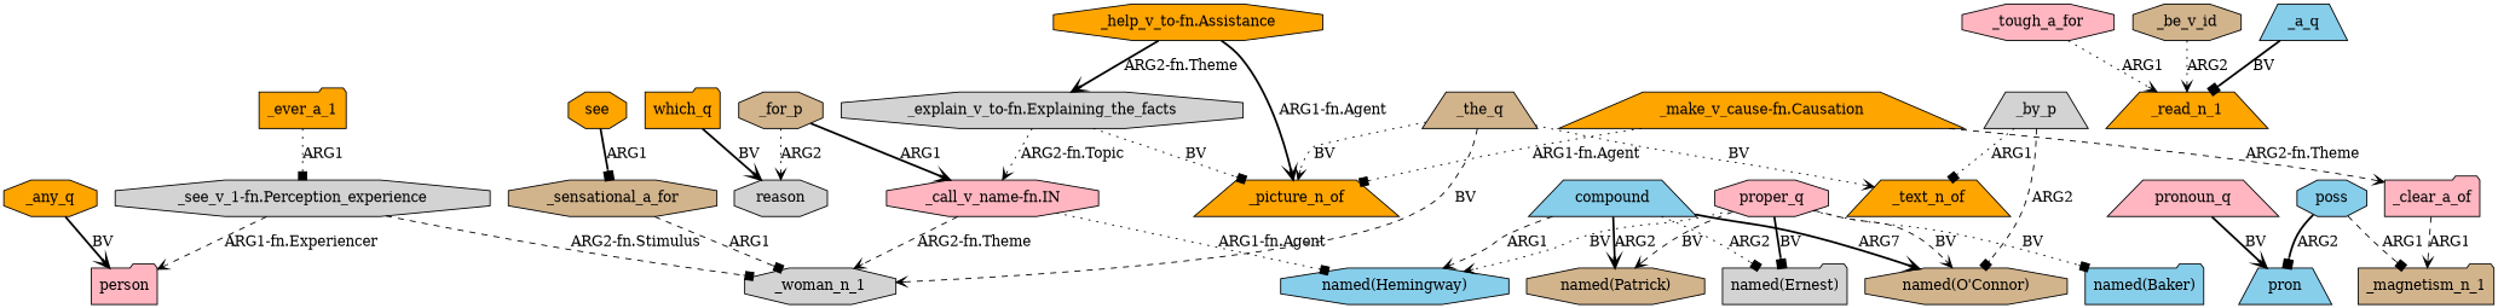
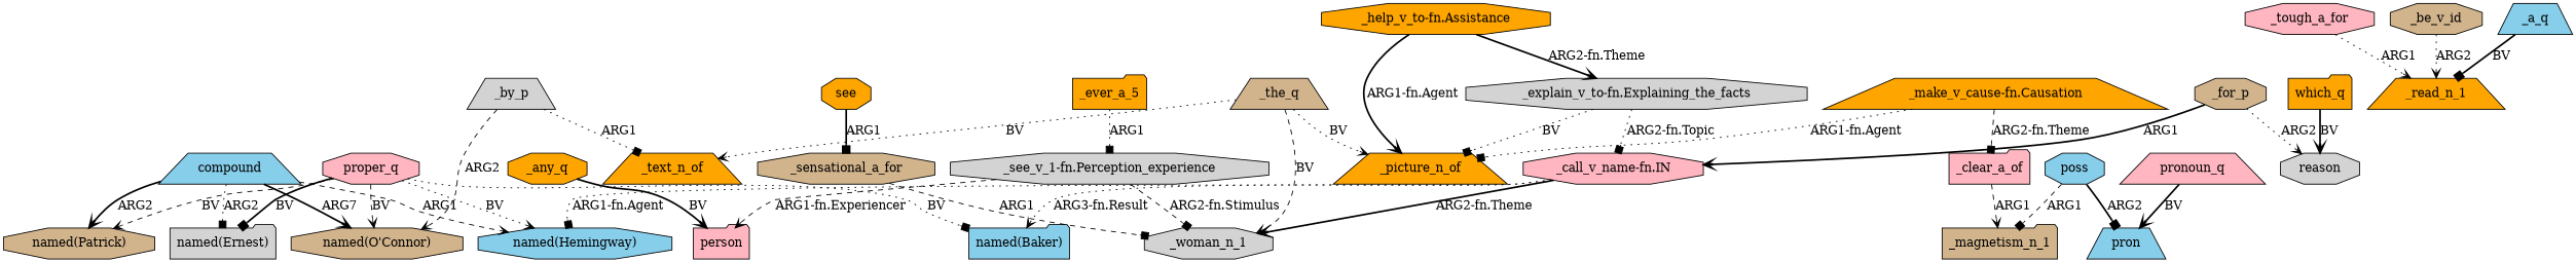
  digraph {
    node [fillcolor=orange shape=octagon style=filled]
    edge [arrowhead=vee style=dotted]
    compound [fillcolor=skyblue shape=trapezium]
    "named(Ernest)" [fillcolor=lightgrey shape=folder]
    "named(Hemingway)" [fillcolor=skyblue]
    "named(O'Connor)" [fillcolor=tan]
    "named(Patrick)" [fillcolor=tan]
    proper_q [fillcolor=lightpink]
    "named(Baker)" [fillcolor=skyblue shape=folder]
    "_call_v_name-fn.IN" [fillcolor=lightpink]
    _woman_n_1 [fillcolor=lightgrey]
    poss [fillcolor=skyblue]
    pron [fillcolor=skyblue shape=trapezium]
    _magnetism_n_1 [fillcolor=tan shape=folder]
    "_make_v_cause-fn.Causation" [shape=trapezium]
    _clear_a_of [fillcolor=lightpink shape=folder]
    _picture_n_of [shape=trapezium]
    _for_p [fillcolor=tan]
    reason [fillcolor=lightgrey]
    _tough_a_for [fillcolor=lightpink]
    _read_n_1 [shape=trapezium]
    _by_p [fillcolor=lightgrey shape=trapezium]
    _text_n_of [shape=trapezium]
    n22 [label=see]
    _sensational_a_for [fillcolor=tan]
    _be_v_id [fillcolor=tan]
    _a_q [fillcolor=skyblue shape=trapezium]
    which_q [shape=folder]
    pronoun_q [fillcolor=lightpink shape=trapezium]
    "_see_v_1-fn.Perception_experience" [fillcolor=lightgrey]
    person [fillcolor=lightpink shape=folder]
    _the_q [fillcolor=tan shape=trapezium]
    "_explain_v_to-fn.Explaining_the_facts" [fillcolor=lightgrey]
    "_help_v_to-fn.Assistance"
    _any_q
-   _ever_a_1 [shape=folder]
+   _ever_a_1 [shape=folder label=_ever_a_5]
    compound -> "named(Ernest)" [arrowhead=box label=ARG2]
    compound -> "named(Hemingway)" [label=ARG1 style=dashed]
    compound -> "named(O'Connor)" [label=ARG7 style=bold]
    compound -> "named(Patrick)" [label=ARG2 style=bold]
    proper_q -> "named(Ernest)" [arrowhead=box label=BV style=bold]
    proper_q -> "named(Hemingway)" [label=BV]
    proper_q -> "named(O'Connor)" [label=BV style=dashed]
    proper_q -> "named(Patrick)" [label=BV style=dashed]
    proper_q -> "named(Baker)" [arrowhead=box label=BV]
    "_call_v_name-fn.IN" -> "named(Hemingway)" [arrowhead=box label="ARG1-fn.Agent"]
-   "_call_v_name-fn.IN" -> _woman_n_1 [label="ARG2-fn.Theme" style=dashed]
+   "_call_v_name-fn.IN" -> "named(Baker)" [label="ARG3-fn.Result"]
+   "_call_v_name-fn.IN" -> _woman_n_1 [label="ARG2-fn.Theme" style=bold]
    poss -> pron [arrowhead=box label=ARG2 style=bold]
    poss -> _magnetism_n_1 [arrowhead=box label=ARG1 style=dashed]
-   "_make_v_cause-fn.Causation" -> _clear_a_of [label="ARG2-fn.Theme" style=dashed]
+   "_make_v_cause-fn.Causation" -> _clear_a_of [arrowhead=box label="ARG2-fn.Theme" style=dashed]
    "_make_v_cause-fn.Causation" -> _picture_n_of [arrowhead=box label="ARG1-fn.Agent"]
    _clear_a_of -> _magnetism_n_1 [label=ARG1 style=dashed]
    _for_p -> "_call_v_name-fn.IN" [label=ARG1 style=bold]
    _for_p -> reason [label=ARG2]
    _tough_a_for -> _read_n_1 [label=ARG1]
-   _by_p -> "named(O'Connor)" [arrowhead=box label=ARG2 style=dashed]
+   _by_p -> "named(O'Connor)" [label=ARG2 style=dashed]
    _by_p -> _text_n_of [arrowhead=box label=ARG1]
    n22 -> _sensational_a_for [arrowhead=box label=ARG1 style=bold]
    _sensational_a_for -> _woman_n_1 [arrowhead=box label=ARG1 style=dashed]
    _be_v_id -> _read_n_1 [label=ARG2]
    _a_q -> _read_n_1 [arrowhead=box label=BV style=bold]
    which_q -> reason [label=BV style=bold]
    pronoun_q -> pron [label=BV style=bold]
    "_see_v_1-fn.Perception_experience" -> _woman_n_1 [arrowhead=box label="ARG2-fn.Stimulus" style=dashed]
    "_see_v_1-fn.Perception_experience" -> person [label="ARG1-fn.Experiencer" style=dashed]
    _the_q -> _woman_n_1 [label=BV style=dashed]
    _the_q -> _picture_n_of [label=BV]
    _the_q -> _text_n_of [label=BV]
-   "_explain_v_to-fn.Explaining_the_facts" -> "_call_v_name-fn.IN" [label="ARG2-fn.Topic"]
+   "_explain_v_to-fn.Explaining_the_facts" -> "_call_v_name-fn.IN" [arrowhead=box label="ARG2-fn.Topic"]
    "_explain_v_to-fn.Explaining_the_facts" -> _picture_n_of [arrowhead=box label=BV]
    "_help_v_to-fn.Assistance" -> _picture_n_of [label="ARG1-fn.Agent" style=bold]
    "_help_v_to-fn.Assistance" -> "_explain_v_to-fn.Explaining_the_facts" [label="ARG2-fn.Theme" style=bold]
    _any_q -> person [label=BV style=bold]
    _ever_a_1 -> "_see_v_1-fn.Perception_experience" [arrowhead=box label=ARG1]
  }
